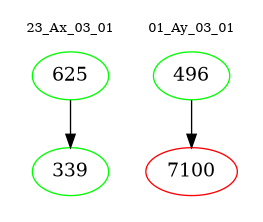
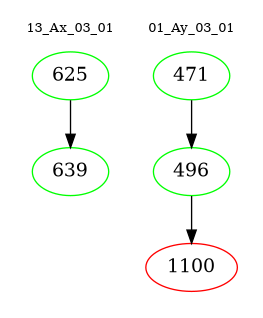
  digraph {
    node [color=green]
    edge [color=black]
    n1 [label=625]
-   n2 [label=339]
+   n2 [label=639]
+   n3 [label=471]
    n4 [label=496]
-   n5 [color=red label=7100]
+   n5 [color=red label=1100]
    subgraph cluster_1 {
      color=white
      fontsize=10
-     label="23_Ax_03_01"
+     label="13_Ax_03_01"
      n1
      n2
    }
    subgraph cluster_2 {
      color=white
      fontsize=10
      label="01_Ay_03_01"
+     n3
      n4
      n5
    }
    n1 -> n2
+   n3 -> n4
    n4 -> n5
  }
